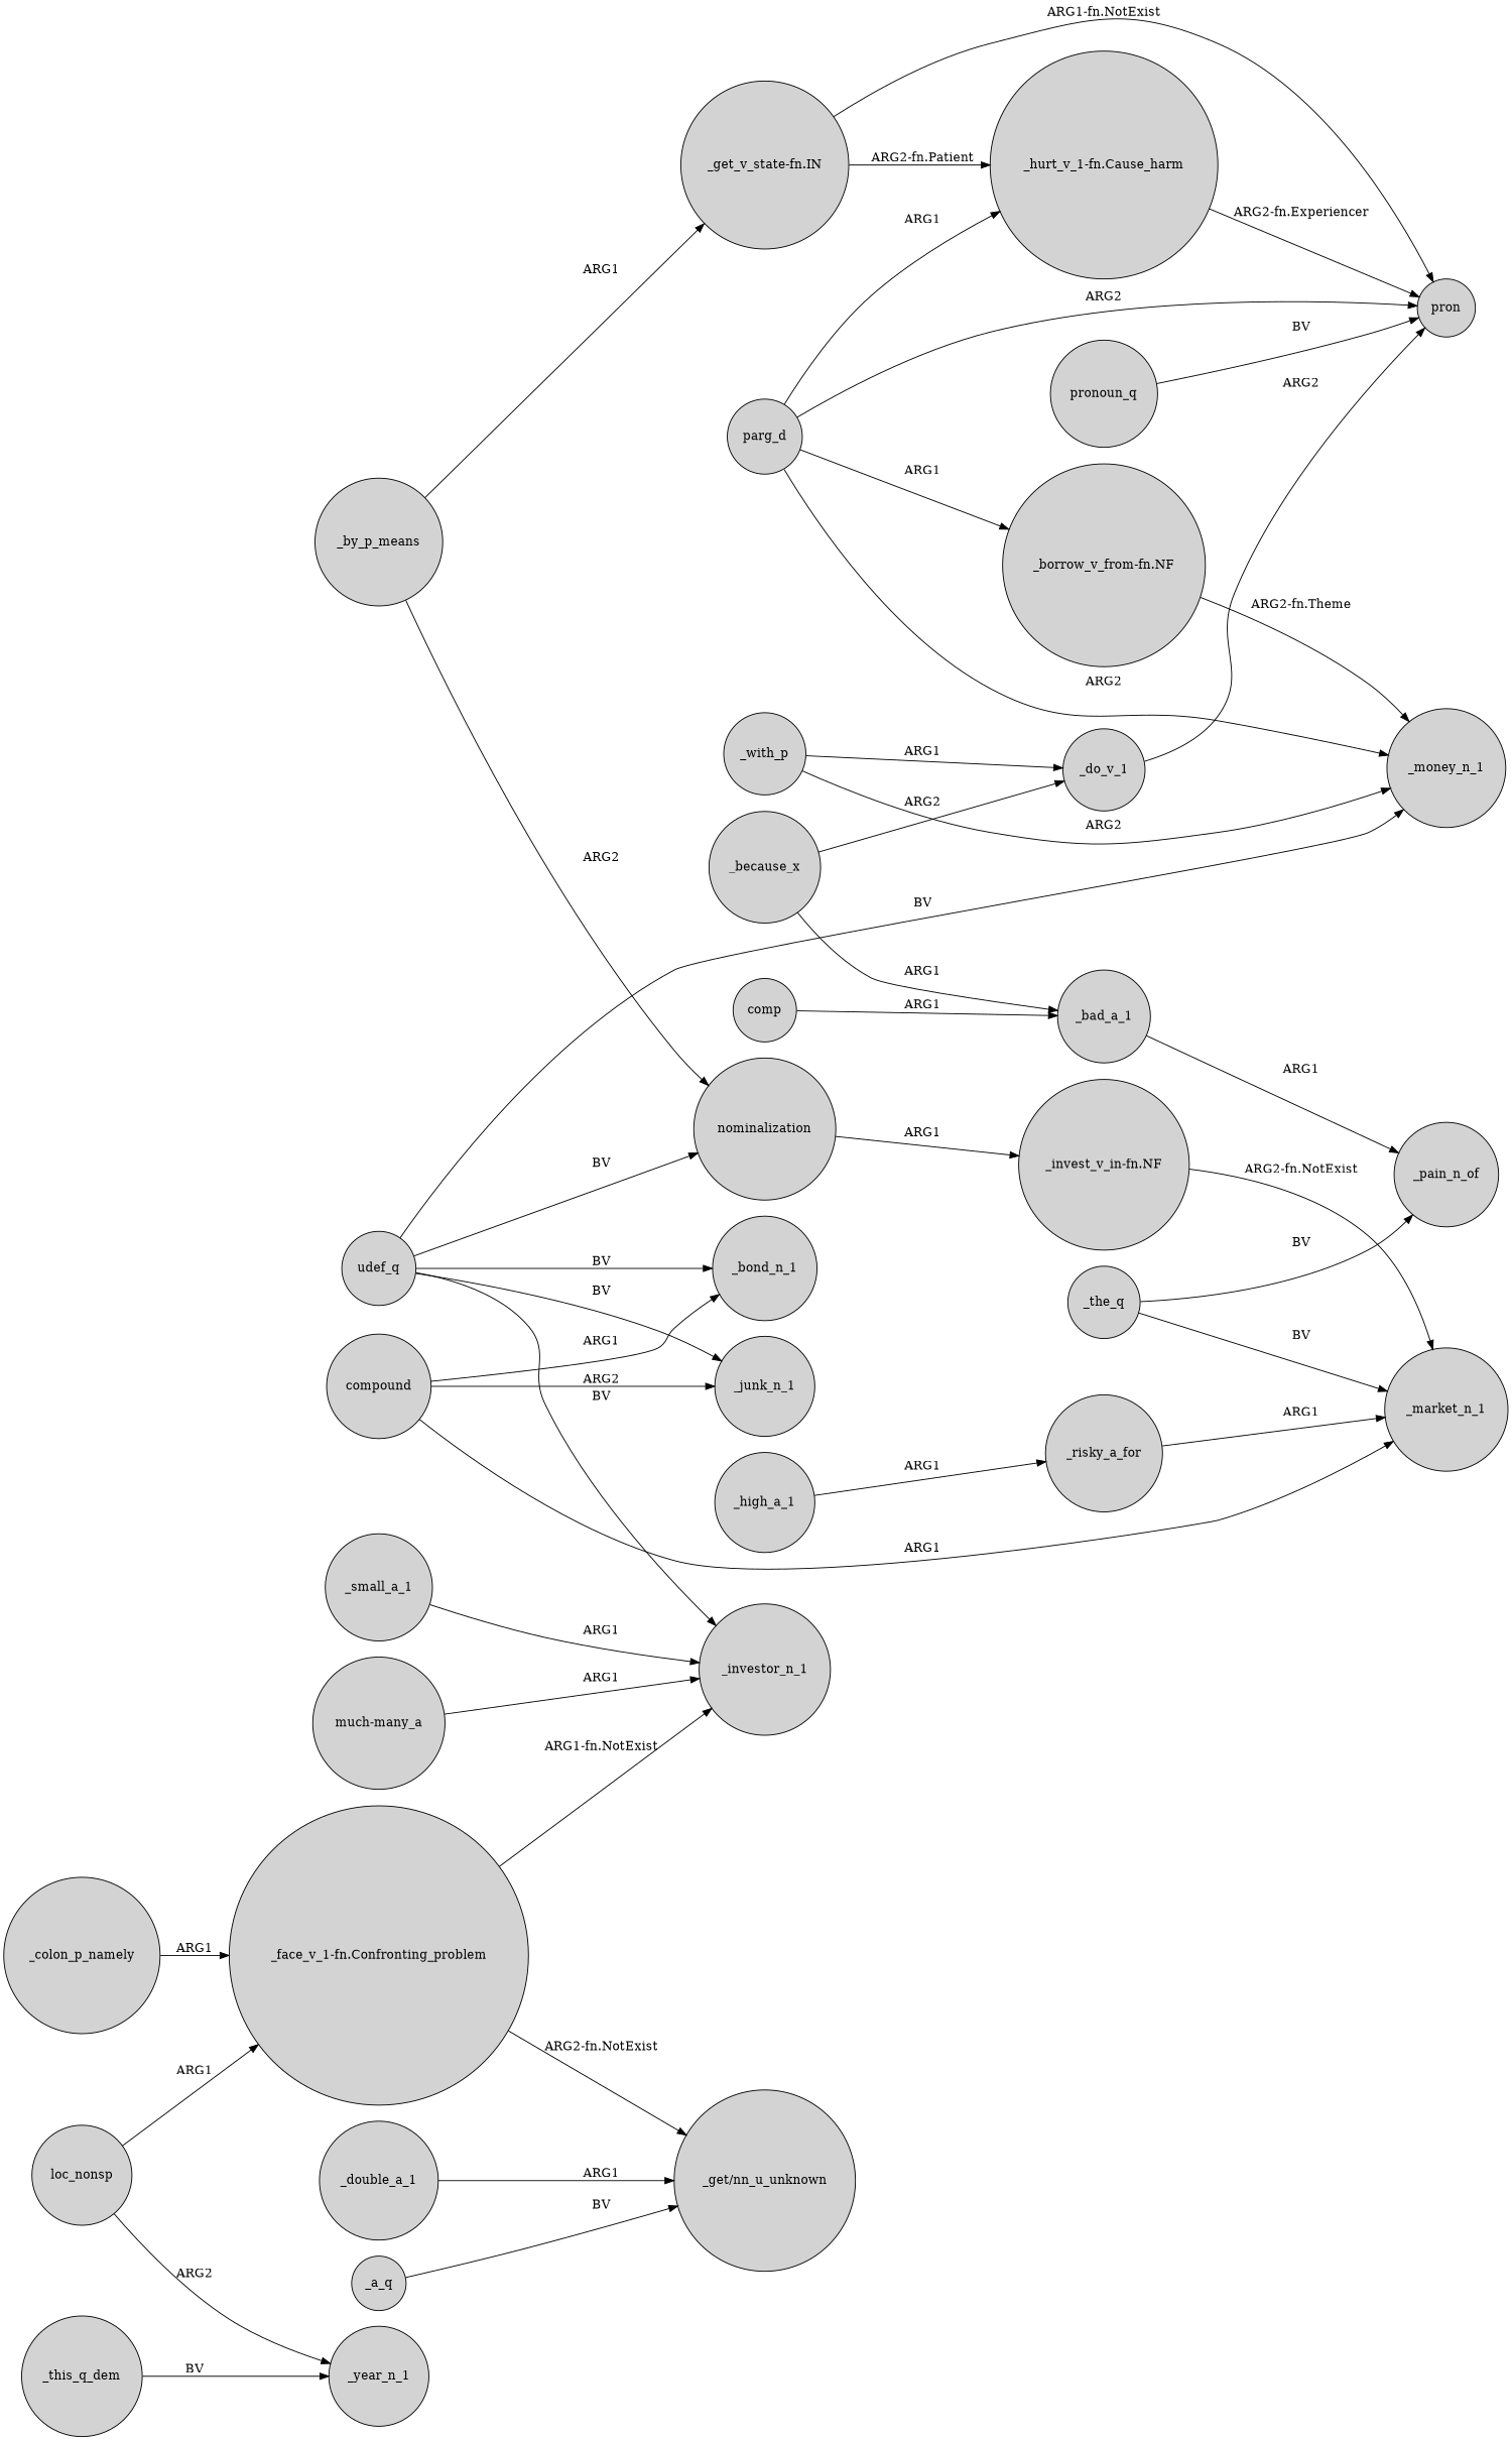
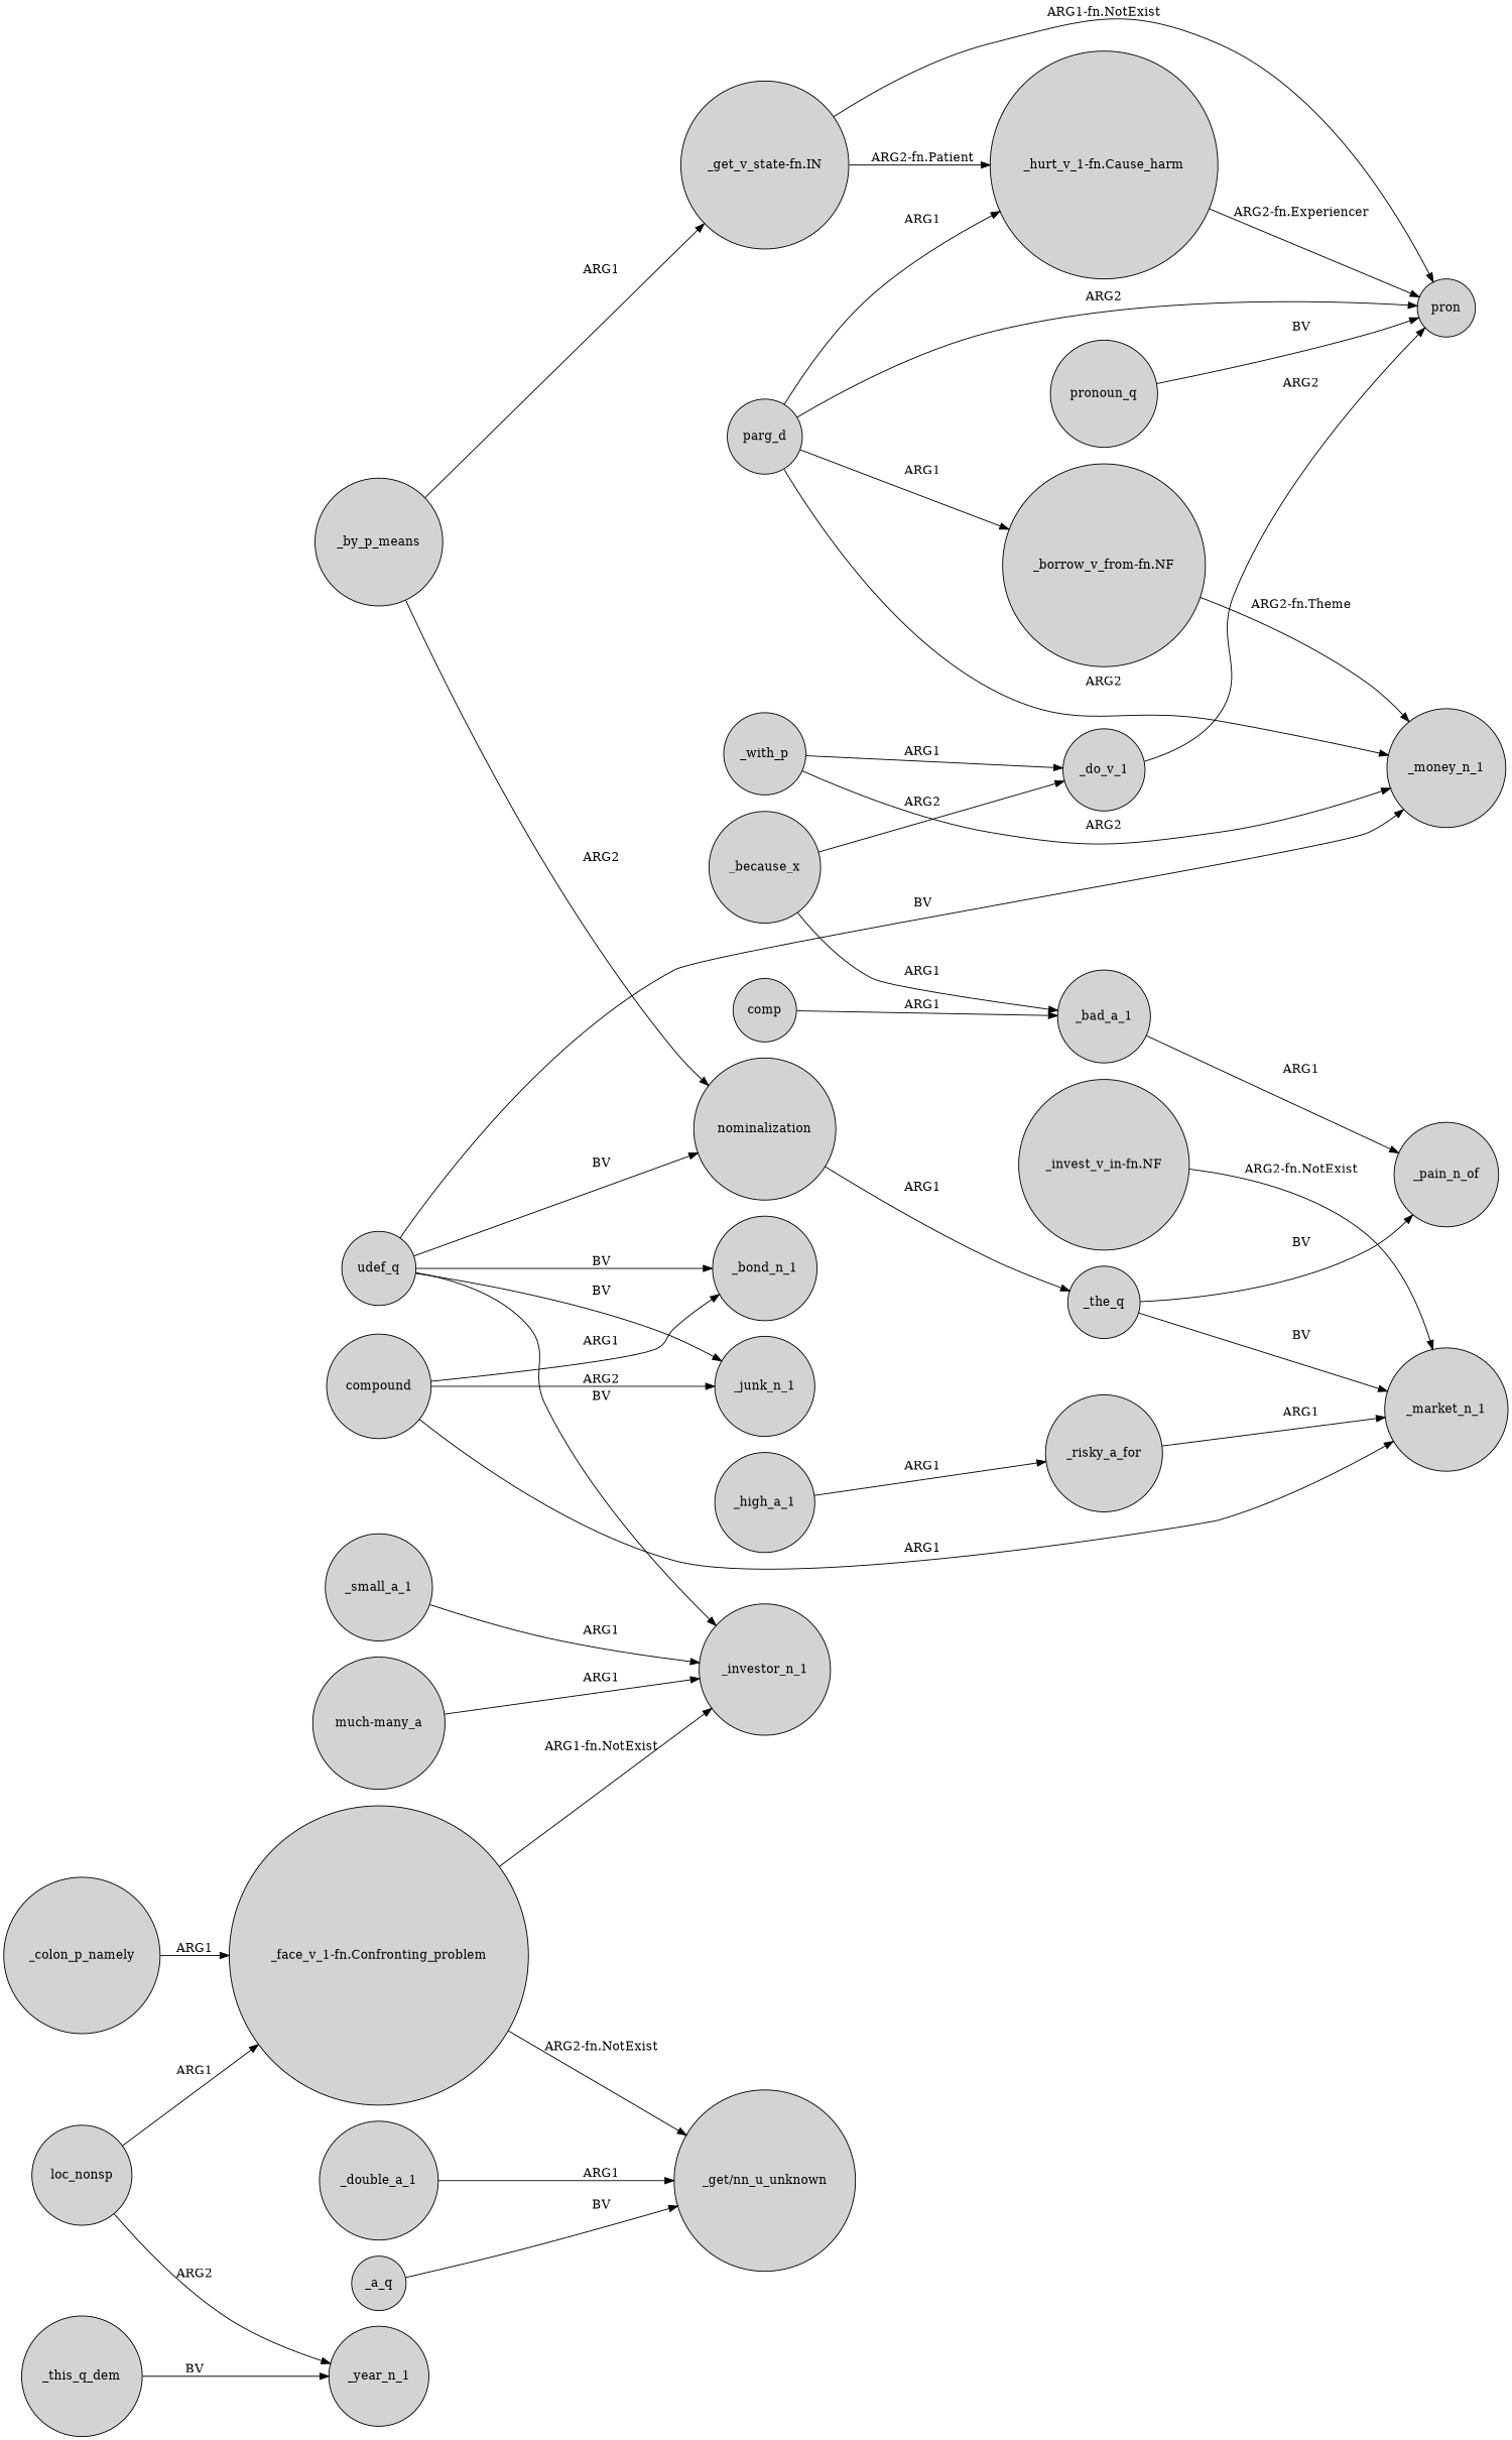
  digraph {
    rankdir=LR
    node [shape=circle style=filled]
    "_get_v_state-fn.IN"
    pron
    "_hurt_v_1-fn.Cause_harm"
    udef_q
    _money_n_1
    nominalization
    _investor_n_1
    _bond_n_1
    _junk_n_1
    "_invest_v_in-fn.NF"
    "_face_v_1-fn.Confronting_problem"
    n12 [label="_get/nn_u_unknown"]
    _double_a_1
    _by_p_means
    _market_n_1
    "_borrow_v_from-fn.NF"
    "much-many_a"
    compound
    parg_d
    _the_q
    _pain_n_of
    comp
    _bad_a_1
    _small_a_1
    _high_a_1
    _risky_a_for
    _do_v_1
    _with_p
    pronoun_q
    _because_x
    loc_nonsp
    _year_n_1
    _a_q
    _colon_p_namely
    _this_q_dem
    "_get_v_state-fn.IN" -> pron [label="ARG1-fn.NotExist"]
    "_get_v_state-fn.IN" -> "_hurt_v_1-fn.Cause_harm" [label="ARG2-fn.Patient"]
    "_hurt_v_1-fn.Cause_harm" -> pron [label="ARG2-fn.Experiencer"]
    udef_q -> _money_n_1 [label=BV]
    udef_q -> nominalization [label=BV]
    udef_q -> _investor_n_1 [label=BV]
    udef_q -> _bond_n_1 [label=BV]
    udef_q -> _junk_n_1 [label=BV]
-   nominalization -> "_invest_v_in-fn.NF" [label=ARG1]
+   nominalization -> _the_q [label=ARG1]
    "_invest_v_in-fn.NF" -> _market_n_1 [label="ARG2-fn.NotExist"]
    "_face_v_1-fn.Confronting_problem" -> _investor_n_1 [label="ARG1-fn.NotExist"]
    "_face_v_1-fn.Confronting_problem" -> n12 [label="ARG2-fn.NotExist"]
    _double_a_1 -> n12 [label=ARG1]
    _by_p_means -> "_get_v_state-fn.IN" [label=ARG1]
    _by_p_means -> nominalization [label=ARG2]
    "_borrow_v_from-fn.NF" -> _money_n_1 [label="ARG2-fn.Theme"]
    "much-many_a" -> _investor_n_1 [label=ARG1]
    compound -> _bond_n_1 [label=ARG1]
    compound -> _junk_n_1 [label=ARG2]
    compound -> _market_n_1 [label=ARG1]
    parg_d -> pron [label=ARG2]
    parg_d -> "_hurt_v_1-fn.Cause_harm" [label=ARG1]
    parg_d -> _money_n_1 [label=ARG2]
    parg_d -> "_borrow_v_from-fn.NF" [label=ARG1]
    _the_q -> _market_n_1 [label=BV]
    _the_q -> _pain_n_of [label=BV]
    comp -> _bad_a_1 [label=ARG1]
    _bad_a_1 -> _pain_n_of [label=ARG1]
    _small_a_1 -> _investor_n_1 [label=ARG1]
    _high_a_1 -> _risky_a_for [label=ARG1]
    _risky_a_for -> _market_n_1 [label=ARG1]
    _do_v_1 -> pron [label=ARG2]
    _with_p -> _money_n_1 [label=ARG2]
    _with_p -> _do_v_1 [label=ARG1]
    pronoun_q -> pron [label=BV]
    _because_x -> _bad_a_1 [label=ARG1]
    _because_x -> _do_v_1 [label=ARG2]
    loc_nonsp -> "_face_v_1-fn.Confronting_problem" [label=ARG1]
    loc_nonsp -> _year_n_1 [label=ARG2]
    _a_q -> n12 [label=BV]
    _colon_p_namely -> "_face_v_1-fn.Confronting_problem" [label=ARG1]
    _this_q_dem -> _year_n_1 [label=BV]
  }
